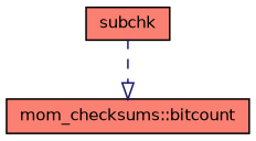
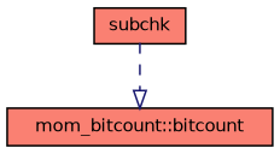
  digraph {
    rankdir=TB
    node [color=black fillcolor=salmon fontname=Helvetica fontsize=10 shape=record style=filled]
    n1 [fontcolor=black height=0.2 label=subchk width=0.4]
-   n2 [height=0.2 label="mom_checksums::bitcount" width=0.4]
+   n2 [height=0.2 label="mom_bitcount::bitcount" width=0.4]
    n1 -> n2 [color=midnightblue fontname=Helvetica fontsize=10 labelfontname=Helvetica labelfontsize=10 style=dashed arrowhead=onormal]
  }
